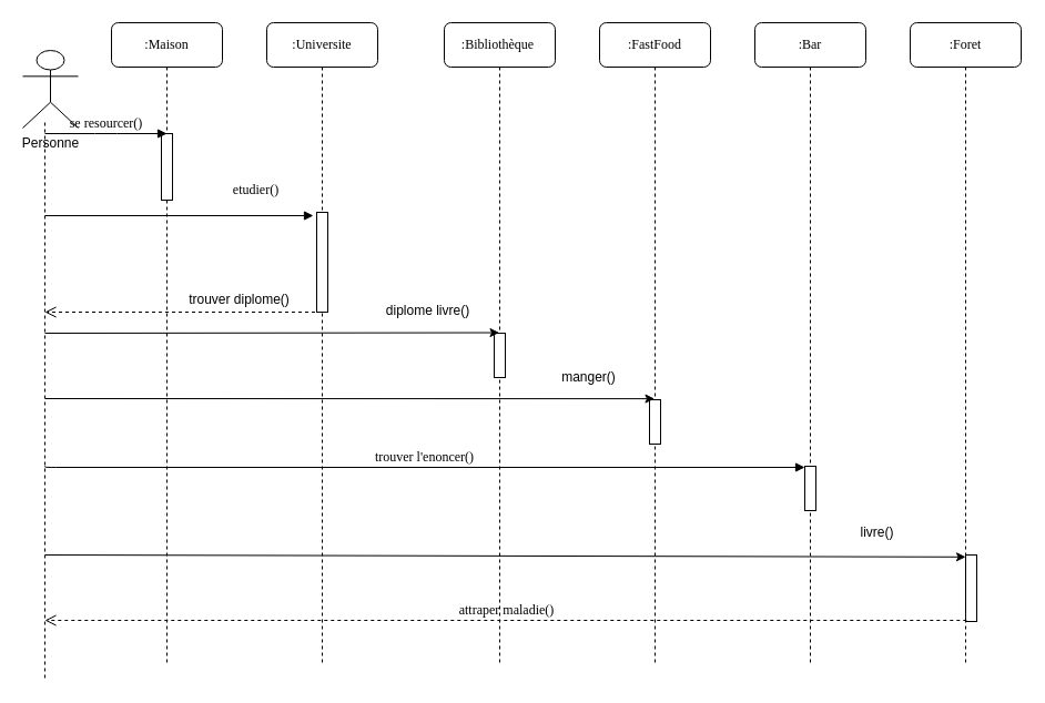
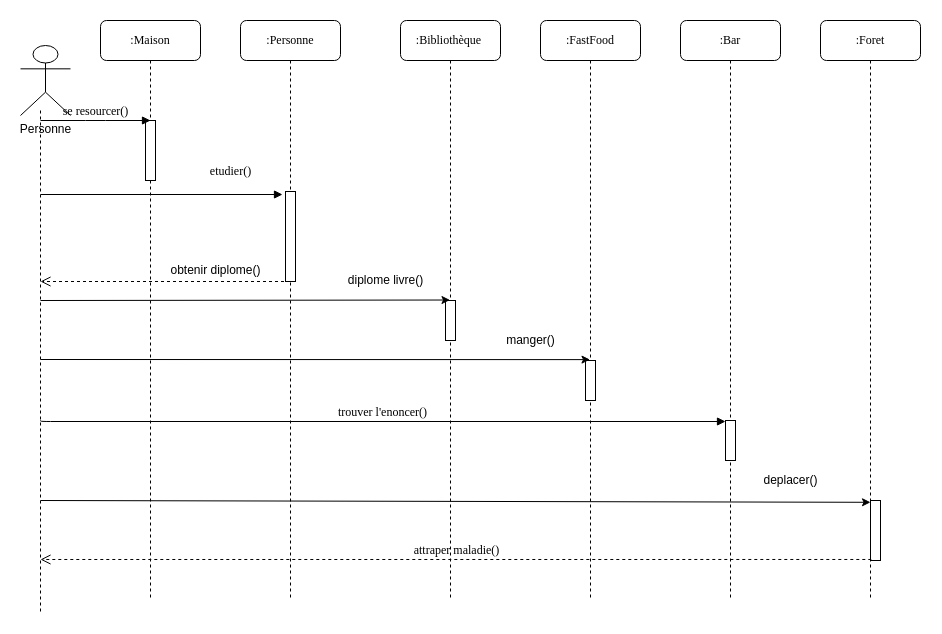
  <mxCell id="0" />
  <mxCell id="1" parent="0" />
- <mxCell id="2" value=":Universite" style="shape=umlLifeline;perimeter=lifelinePerimeter;whiteSpace=wrap;html=1;container=1;collapsible=0;recursiveResize=0;outlineConnect=0;rounded=1;shadow=0;comic=0;labelBackgroundColor=none;strokeWidth=1;fontFamily=Verdana;fontSize=12;align=center;" parent="1" vertex="1"><mxGeometry x="240" y="20" width="100" height="580" as="geometry" /></mxCell>
+ <mxCell id="2" value=":Personne" style="shape=umlLifeline;perimeter=lifelinePerimeter;whiteSpace=wrap;html=1;container=1;collapsible=0;recursiveResize=0;outlineConnect=0;rounded=1;shadow=0;comic=0;labelBackgroundColor=none;strokeWidth=1;fontFamily=Verdana;fontSize=12;align=center;" parent="1" vertex="1"><mxGeometry x="240" y="20" width="100" height="580" as="geometry" /></mxCell>
  <mxCell id="3" value="" style="html=1;points=[];perimeter=orthogonalPerimeter;rounded=0;shadow=0;comic=0;labelBackgroundColor=none;strokeWidth=1;fontFamily=Verdana;fontSize=12;align=center;" parent="2" vertex="1"><mxGeometry x="45" y="171" width="10" height="90" as="geometry" /></mxCell>
  <mxCell id="4" value=":Bibliothèque&amp;nbsp;" style="shape=umlLifeline;perimeter=lifelinePerimeter;whiteSpace=wrap;html=1;container=1;collapsible=0;recursiveResize=0;outlineConnect=0;rounded=1;shadow=0;comic=0;labelBackgroundColor=none;strokeWidth=1;fontFamily=Verdana;fontSize=12;align=center;" parent="1" vertex="1"><mxGeometry x="400" y="20" width="100" height="580" as="geometry" /></mxCell>
  <mxCell id="5" value="" style="html=1;points=[];perimeter=orthogonalPerimeter;rounded=0;shadow=0;comic=0;labelBackgroundColor=none;strokeWidth=1;fontFamily=Verdana;fontSize=12;align=center;" parent="4" vertex="1"><mxGeometry x="45" y="280" width="10" height="40" as="geometry" /></mxCell>
  <mxCell id="6" value=":FastFood" style="shape=umlLifeline;perimeter=lifelinePerimeter;whiteSpace=wrap;html=1;container=1;collapsible=0;recursiveResize=0;outlineConnect=0;rounded=1;shadow=0;comic=0;labelBackgroundColor=none;strokeWidth=1;fontFamily=Verdana;fontSize=12;align=center;" parent="1" vertex="1"><mxGeometry x="540" y="20" width="100" height="580" as="geometry" /></mxCell>
  <mxCell id="7" value="" style="html=1;points=[];perimeter=orthogonalPerimeter;rounded=0;shadow=0;comic=0;labelBackgroundColor=none;strokeWidth=1;fontFamily=Verdana;fontSize=12;align=center;" parent="6" vertex="1"><mxGeometry x="45" y="340" width="10" height="40" as="geometry" /></mxCell>
  <mxCell id="8" value=":Bar" style="shape=umlLifeline;perimeter=lifelinePerimeter;whiteSpace=wrap;html=1;container=1;collapsible=0;recursiveResize=0;outlineConnect=0;rounded=1;shadow=0;comic=0;labelBackgroundColor=none;strokeWidth=1;fontFamily=Verdana;fontSize=12;align=center;" parent="1" vertex="1"><mxGeometry x="680" y="20" width="100" height="580" as="geometry" /></mxCell>
  <mxCell id="9" value="" style="html=1;points=[];perimeter=orthogonalPerimeter;rounded=0;shadow=0;comic=0;labelBackgroundColor=none;strokeWidth=1;fontFamily=Verdana;fontSize=12;align=center;" parent="8" vertex="1"><mxGeometry x="45" y="400" width="10" height="40" as="geometry" /></mxCell>
  <mxCell id="10" value=":Foret" style="shape=umlLifeline;perimeter=lifelinePerimeter;whiteSpace=wrap;html=1;container=1;collapsible=0;recursiveResize=0;outlineConnect=0;rounded=1;shadow=0;comic=0;labelBackgroundColor=none;strokeWidth=1;fontFamily=Verdana;fontSize=12;align=center;" parent="1" vertex="1"><mxGeometry x="820" y="20" width="100" height="580" as="geometry" /></mxCell>
  <mxCell id="11" value="" style="html=1;points=[];perimeter=orthogonalPerimeter;rounded=0;shadow=0;comic=0;labelBackgroundColor=none;strokeWidth=1;fontFamily=Verdana;fontSize=12;align=center;" parent="10" vertex="1"><mxGeometry x="50" y="480" width="10" height="60" as="geometry" /></mxCell>
  <mxCell id="12" value=":Maison" style="shape=umlLifeline;perimeter=lifelinePerimeter;whiteSpace=wrap;html=1;container=1;collapsible=0;recursiveResize=0;outlineConnect=0;rounded=1;shadow=0;comic=0;labelBackgroundColor=none;strokeWidth=1;fontFamily=Verdana;fontSize=12;align=center;" parent="1" vertex="1"><mxGeometry x="100" y="20" width="100" height="580" as="geometry" /></mxCell>
  <mxCell id="13" value="" style="html=1;points=[];perimeter=orthogonalPerimeter;rounded=0;shadow=0;comic=0;labelBackgroundColor=none;strokeWidth=1;fontFamily=Verdana;fontSize=12;align=center;" parent="12" vertex="1"><mxGeometry x="45" y="100" width="10" height="60" as="geometry" /></mxCell>
  <mxCell id="14" value="attraper maladie()" style="html=1;verticalAlign=bottom;endArrow=open;dashed=1;endSize=8;labelBackgroundColor=none;fontFamily=Verdana;fontSize=12;edgeStyle=elbowEdgeStyle;elbow=vertical;exitX=0.08;exitY=0.983;exitDx=0;exitDy=0;exitPerimeter=0;" parent="1" source="11" edge="1"><mxGeometry relative="1" as="geometry"><mxPoint x="40" y="559" as="targetPoint" /><Array as="points" /></mxGeometry></mxCell>
  <mxCell id="15" value="etudier()" style="html=1;verticalAlign=bottom;endArrow=block;entryX=-0.3;entryY=0.036;labelBackgroundColor=none;fontFamily=Verdana;fontSize=12;edgeStyle=elbowEdgeStyle;elbow=vertical;entryDx=0;entryDy=0;entryPerimeter=0;" parent="1" target="3" edge="1"><mxGeometry x="0.569" y="14" relative="1" as="geometry"><mxPoint x="40" y="194" as="sourcePoint" /><Array as="points"><mxPoint x="160" y="194" /></Array><mxPoint as="offset" /></mxGeometry></mxCell>
  <mxCell id="16" value="Personne" style="shape=umlActor;verticalLabelPosition=bottom;verticalAlign=top;html=1;outlineConnect=0;" parent="1" vertex="1"><mxGeometry x="20" y="45" width="50" height="70" as="geometry" /></mxCell>
  <mxCell id="17" value="" style="html=1;verticalAlign=bottom;endArrow=open;dashed=1;endSize=8;labelBackgroundColor=none;fontFamily=Verdana;fontSize=12;edgeStyle=elbowEdgeStyle;elbow=vertical;" parent="1" edge="1"><mxGeometry relative="1" as="geometry"><mxPoint x="40" y="281" as="targetPoint" /><Array as="points"><mxPoint x="290" y="281" /><mxPoint x="250" y="196" /><mxPoint x="220" y="196" /></Array><mxPoint x="289.5" y="281" as="sourcePoint" /></mxGeometry></mxCell>
- <mxCell id="18" value="trouver diplome()" style="text;html=1;align=center;verticalAlign=middle;resizable=0;points=[];autosize=1;" parent="1" vertex="1"><mxGeometry x="160" y="260" width="110" height="20" as="geometry" /></mxCell>
+ <mxCell id="18" value="obtenir diplome()" style="text;html=1;align=center;verticalAlign=middle;resizable=0;points=[];autosize=1;" parent="1" vertex="1"><mxGeometry x="160" y="260" width="110" height="20" as="geometry" /></mxCell>
  <mxCell id="19" value="se resourcer()" style="html=1;verticalAlign=bottom;endArrow=block;entryX=0;entryY=0;labelBackgroundColor=none;fontFamily=Verdana;fontSize=12;edgeStyle=elbowEdgeStyle;elbow=vertical;" parent="1" edge="1"><mxGeometry relative="1" as="geometry"><mxPoint x="40" y="120" as="sourcePoint" /><mxPoint x="150" y="120" as="targetPoint" /></mxGeometry></mxCell>
  <mxCell id="20" value="" style="endArrow=classic;html=1;" parent="1" edge="1"><mxGeometry width="50" height="50" relative="1" as="geometry"><mxPoint x="40" y="300" as="sourcePoint" /><mxPoint x="449.5" y="299.52" as="targetPoint" /></mxGeometry></mxCell>
  <mxCell id="21" value="diplome livre()" style="text;html=1;align=center;verticalAlign=middle;resizable=0;points=[];autosize=1;" parent="1" vertex="1"><mxGeometry x="335" y="270" width="100" height="20" as="geometry" /></mxCell>
  <mxCell id="22" value="" style="endArrow=classic;html=1;" parent="1" edge="1"><mxGeometry width="50" height="50" relative="1" as="geometry"><mxPoint x="40" y="359" as="sourcePoint" /><mxPoint x="589.5" y="359.12" as="targetPoint" /></mxGeometry></mxCell>
  <mxCell id="23" value="manger()" style="text;html=1;align=center;verticalAlign=middle;resizable=0;points=[];autosize=1;" parent="1" vertex="1"><mxGeometry x="500" y="330" width="60" height="20" as="geometry" /></mxCell>
  <mxCell id="24" value="trouver l'enoncer()" style="html=1;verticalAlign=bottom;endArrow=block;entryX=0;entryY=0;labelBackgroundColor=none;fontFamily=Verdana;fontSize=12;edgeStyle=elbowEdgeStyle;elbow=vertical;" parent="1" edge="1"><mxGeometry relative="1" as="geometry"><mxPoint x="40" y="420" as="sourcePoint" /><mxPoint x="725" y="421" as="targetPoint" /></mxGeometry></mxCell>
  <mxCell id="25" value="" style="endArrow=classic;html=1;entryX=0;entryY=0.03;entryDx=0;entryDy=0;entryPerimeter=0;" parent="1" target="11" edge="1"><mxGeometry width="50" height="50" relative="1" as="geometry"><mxPoint x="40" y="500" as="sourcePoint" /><mxPoint x="520" y="480" as="targetPoint" /></mxGeometry></mxCell>
- <mxCell id="26" value="livre()" style="text;html=1;align=center;verticalAlign=middle;resizable=0;points=[];autosize=1;" parent="1" vertex="1"><mxGeometry x="755" y="470" width="70" height="20" as="geometry" /></mxCell>
+ <mxCell id="26" value="deplacer()" style="text;html=1;align=center;verticalAlign=middle;resizable=0;points=[];autosize=1;" parent="1" vertex="1"><mxGeometry x="755" y="470" width="70" height="20" as="geometry" /></mxCell>
  <mxCell id="27" value="" style="endArrow=none;dashed=1;html=1;" parent="1" edge="1"><mxGeometry width="50" height="50" relative="1" as="geometry"><mxPoint x="40" y="110" as="sourcePoint" /><mxPoint x="40" y="611.6" as="targetPoint" /></mxGeometry></mxCell>
